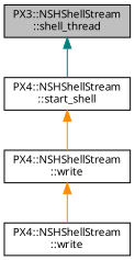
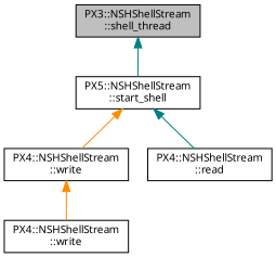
  digraph {
    fontname="Noto Sans"
    rankdir=TB
    node [color=black fillcolor=white fontname="Noto Sans" fontsize=10 shape=record style=filled]
    edge [color=teal dir=back fontname="Noto Sans" fontsize=10 labelfontname=Helvetica labelfontsize=10 style=solid]
    n1 [fillcolor=grey75 fontcolor=black height=0.2 label="PX3::NSHShellStream\l::shell_thread" width=0.4]
-   n2 [height=0.2 label="PX4::NSHShellStream\l::start_shell" width=0.4]
+   n2 [height=0.2 label="PX5::NSHShellStream\l::start_shell" width=0.4]
    n3 [height=0.2 label="PX4::NSHShellStream\l::write" width=0.4]
+   n4 [height=0.2 label="PX4::NSHShellStream\l::read" width=0.4]
    n5 [height=0.2 label="PX4::NSHShellStream\l::write" width=0.4]
    n1 -> n2
    n2 -> n3 [color=darkorange]
+   n2 -> n4
    n3 -> n5 [color=darkorange]
  }
